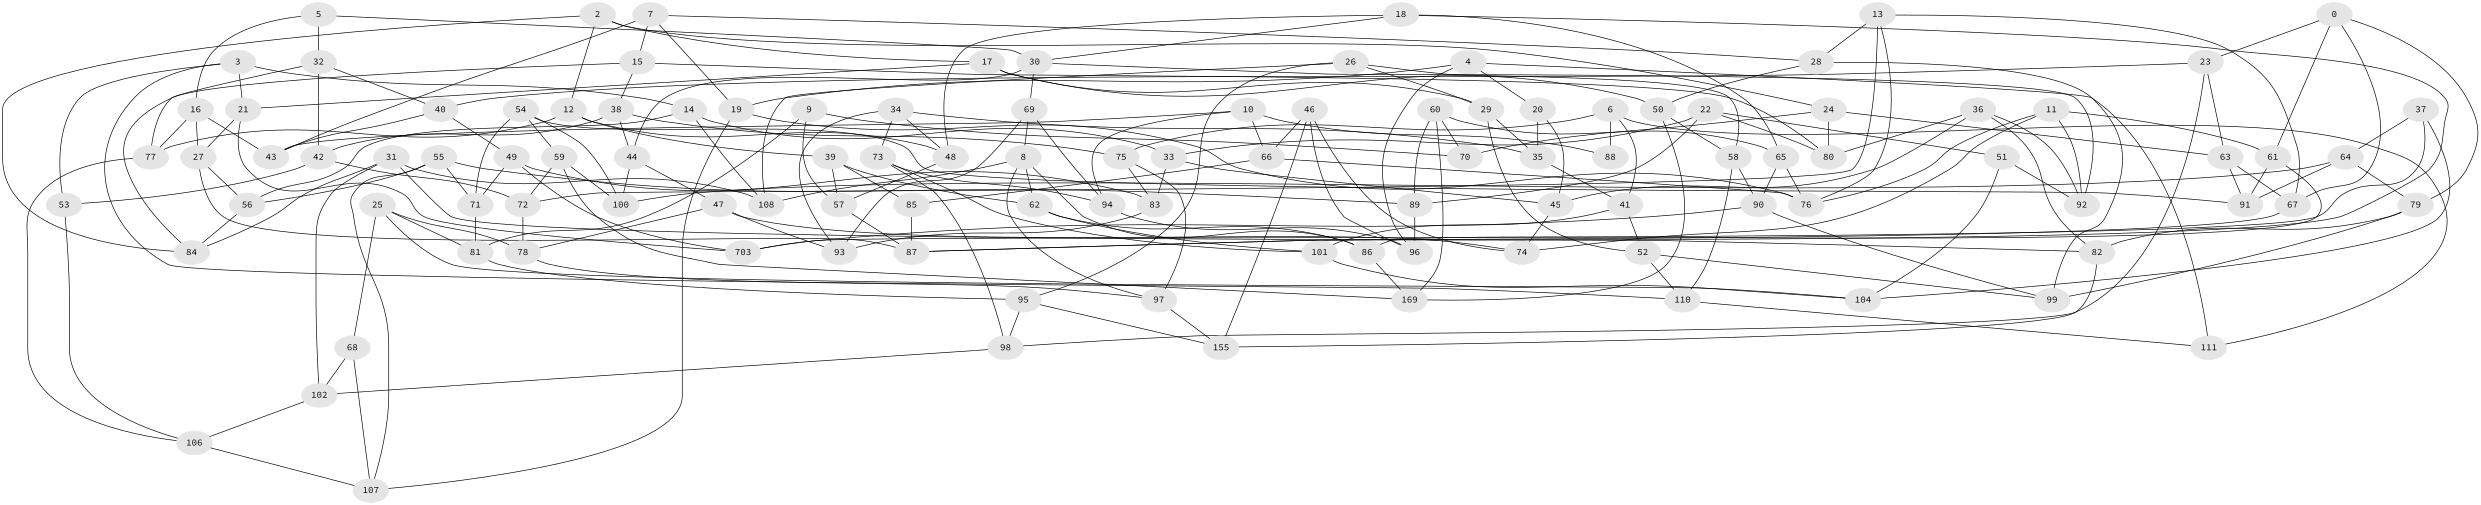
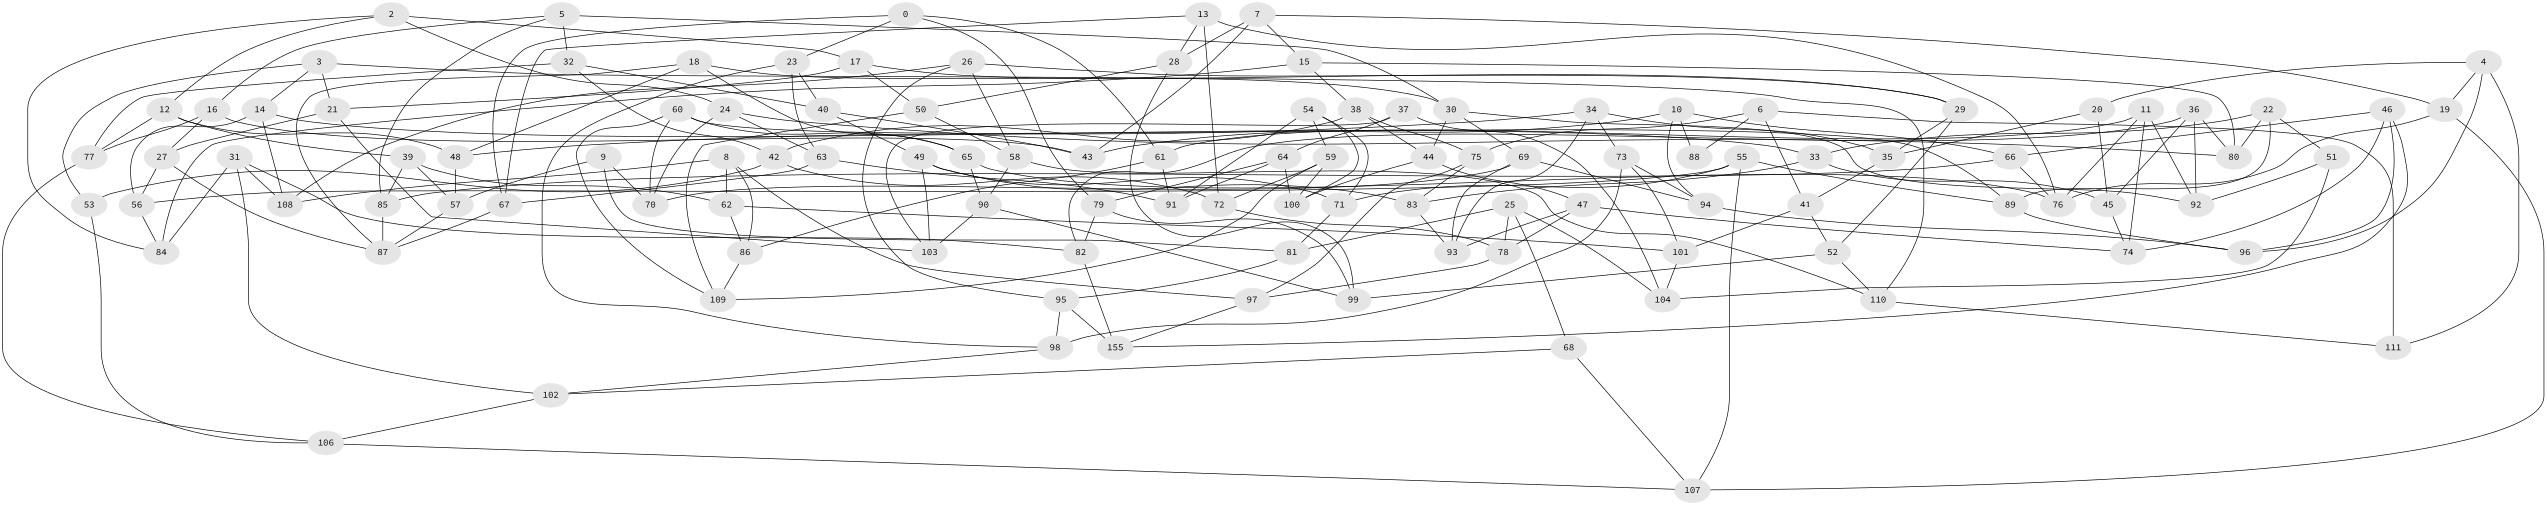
  graph {
    fontname="Source Code Pro"
    node [color=gray90 fontname="Source Code Pro" style=filled]
    edge [fontname="Source Code Pro"]
    n1 [label=0]
    23
    61
    67
    79
    40
    63
    98
    86
    91
    87
    99
    82
    2
    12
    17
    24
    84
    39
    48
    77
    21
    29
    50
    70
    80
    3
    14
    53
    110
    108
    33
    56
    27
-   103 [label=703]
+   103
    106
    111
    4
    19
    20
    96
    76
    107
    35
    45
    5
    16
    30
    32
    85
    43
    69
    92
    44
    42
    6
    41
    75
    88
    52
    101
    97
    83
    7
    15
    28
    38
    8
    62
-   109 [label=169]
+   109
    n71 [label=155]
    9
    57
    81
    94
    93
    95
    10
    66
    11
    74
    13
    72
    78
    58
    18
    65
    90
    68
    102
    22
    51
    89
    104
    49
    25
    26
    47
    100
    31
    34
    73
    36
    37
    64
    71
    46
    54
    59
    55
    60
    n1 -- 23
    n1 -- 61
    n1 -- 67
    n1 -- 79
    23 -- 40
    23 -- 63
    23 -- 98
    61 -- 86
    61 -- 91
    67 -- 87
    79 -- 99
    79 -- 82
    40 -- 43
    40 -- 49
    63 -- 67
    63 -- 91
    98 -- 102
    86 -- 109
    82 -- n71
    2 -- 12
    2 -- 17
    2 -- 24
    2 -- 84
    12 -- 39
    12 -- 48
    12 -- 77
    17 -- 21
    17 -- 29
    17 -- 50
    24 -- 63
    24 -- 70
    24 -- 80
    39 -- 85
    39 -- 62
    39 -- 57
    48 -- 57
    77 -- 106
    21 -- 27
    21 -- 103
    29 -- 35
    29 -- 52
    50 -- 109
    50 -- 58
    3 -- 21
    3 -- 14
    3 -- 53
    3 -- 110
    14 -- 108
    14 -- 33
    14 -- 56
    53 -- 106
    110 -- 111
    33 -- 45
    33 -- 83
    56 -- 84
    27 -- 87
    27 -- 56
    106 -- 107
    4 -- 111
    4 -- 19
    4 -- 20
    4 -- 96
    19 -- 76
    19 -- 107
    20 -- 35
    20 -- 45
    35 -- 41
    45 -- 74
    5 -- 16
    5 -- 30
    5 -- 32
+   5 -- 85
    16 -- 77
    16 -- 27
    16 -- 43
    30 -- 69
    30 -- 92
    30 -- 44
    32 -- 40
    32 -- 77
    32 -- 42
    85 -- 87
-   69 -- 8
+   69 -- 70
    69 -- 94
    69 -- 93
    44 -- 47
    44 -- 100
    42 -- 53
    42 -- 72
    6 -- 111
    6 -- 41
    6 -- 75
    6 -- 88
    41 -- 52
    41 -- 101
    75 -- 97
    75 -- 83
    52 -- 99
    52 -- 110
    101 -- 104
    97 -- n71
    83 -- 93
    7 -- 19
    7 -- 43
    7 -- 15
    7 -- 28
    15 -- 84
    15 -- 80
    15 -- 38
    28 -- 99
    28 -- 50
    38 -- 44
    38 -- 42
    38 -- 75
    8 -- 86
    8 -- 108
    8 -- 97
    8 -- 62
    62 -- 86
    62 -- 101
    9 -- 70
    9 -- 57
    9 -- 81
    57 -- 87
    81 -- 95
    94 -- 96
    95 -- 98
    95 -- n71
    10 -- 43
    10 -- 88
    10 -- 94
    10 -- 66
    66 -- 76
    66 -- 85
    11 -- 61
    11 -- 76
    11 -- 92
    11 -- 74
    13 -- 67
    13 -- 76
    13 -- 28
    13 -- 72
    72 -- 78
    78 -- 97
    58 -- 110
    58 -- 90
    18 -- 87
    18 -- 48
    18 -- 30
    18 -- 65
    65 -- 76
    65 -- 90
    90 -- 99
    90 -- 103
    68 -- 107
    68 -- 102
    102 -- 106
    22 -- 80
    22 -- 33
    22 -- 51
    22 -- 89
    51 -- 92
    51 -- 104
    89 -- 96
    49 -- 103
    49 -- 83
    49 -- 71
    25 -- 81
    25 -- 78
    25 -- 68
    25 -- 104
    26 -- 29
    26 -- 108
    26 -- 95
    26 -- 58
    47 -- 93
    47 -- 74
    47 -- 78
    31 -- 82
    31 -- 84
    31 -- 108
    31 -- 102
    34 -- 48
    34 -- 35
    34 -- 93
    34 -- 73
    73 -- 98
    73 -- 101
    73 -- 94
    36 -- 82
    36 -- 80
    36 -- 45
    36 -- 92
    37 -- 103
    37 -- 104
    37 -- 64
    64 -- 79
    64 -- 91
    64 -- 100
    71 -- 81
    46 -- 96
    46 -- n71
    46 -- 66
    46 -- 74
    54 -- 91
    54 -- 100
    54 -- 71
    54 -- 59
    59 -- 109
    59 -- 72
    59 -- 100
    55 -- 56
    55 -- 107
    55 -- 89
    55 -- 71
    60 -- 70
    60 -- 109
    60 -- 65
    60 -- 89
  }
